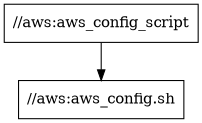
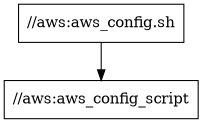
  digraph {
    node [shape=box]
    "//aws:aws_config_script"
    "//aws:aws_config.sh"
-   "//aws:aws_config_script" -> "//aws:aws_config.sh"
+   "//aws:aws_config.sh" -> "//aws:aws_config_script"
  }
